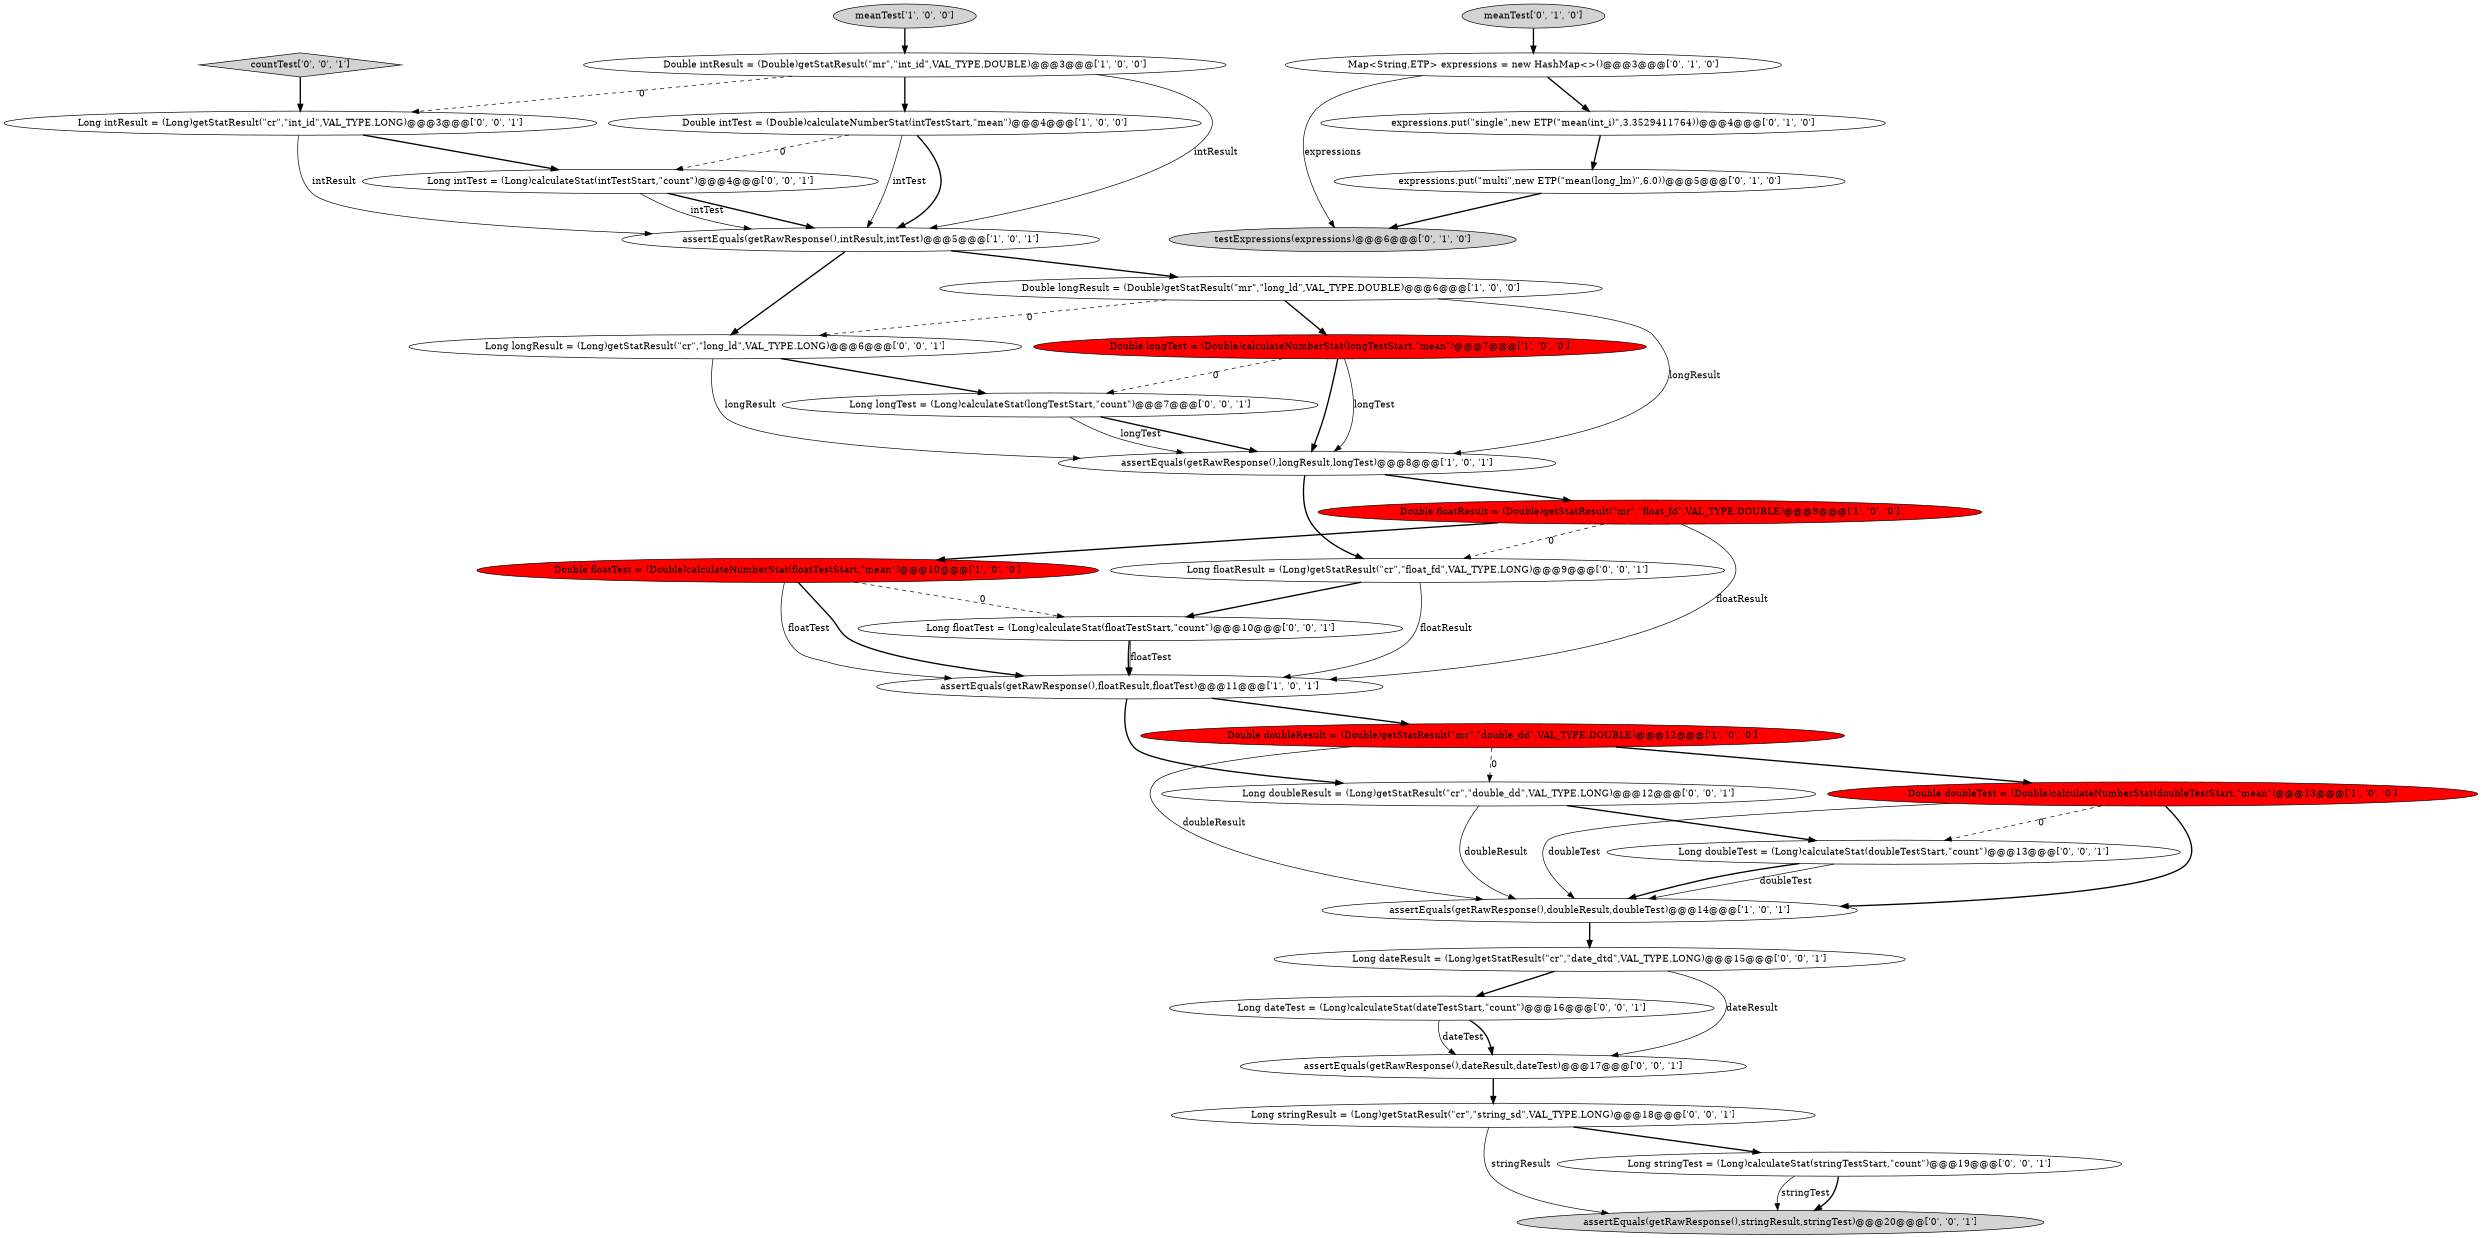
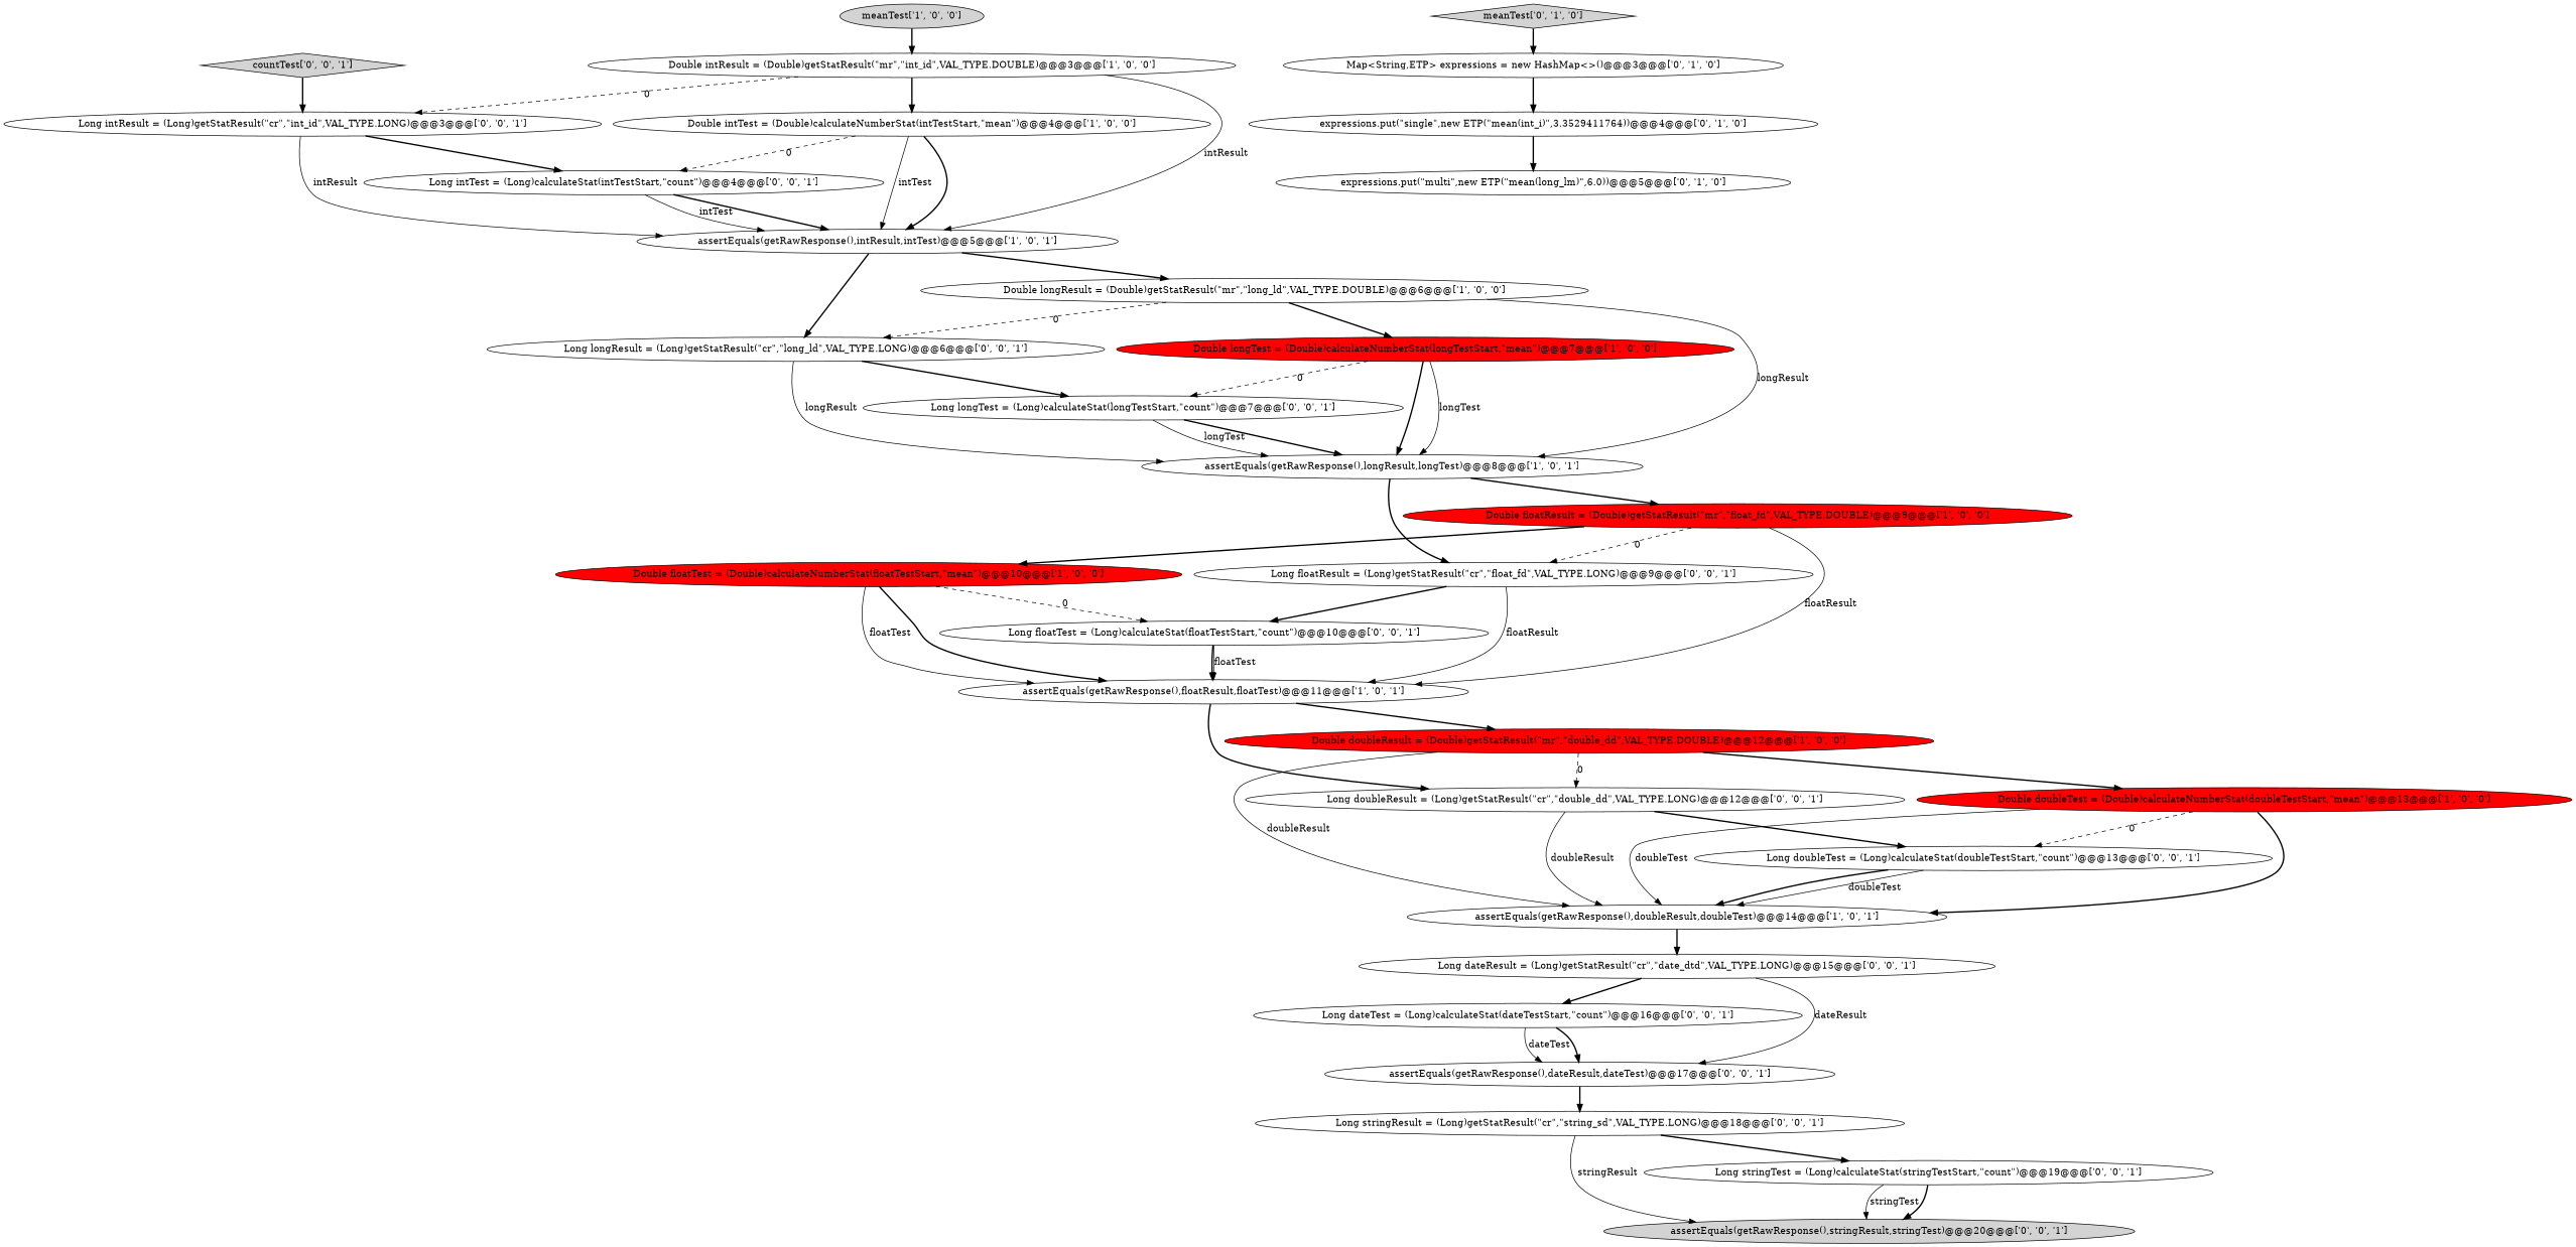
  digraph {
    node [fillcolor=white shape=ellipse style=filled]
    edge [style=bold]
    n1 [label="Long stringResult = (Long)getStatResult(\"cr\",\"string_sd\",VAL_TYPE.LONG)@@@18@@@['0', '0', '1']"]
    n2 [fillcolor=lightgray label="assertEquals(getRawResponse(),stringResult,stringTest)@@@20@@@['0', '0', '1']"]
    n3 [label="Long stringTest = (Long)calculateStat(stringTestStart,\"count\")@@@19@@@['0', '0', '1']"]
    n4 [label="Double intTest = (Double)calculateNumberStat(intTestStart,\"mean\")@@@4@@@['1', '0', '0']"]
    n5 [label="Long intTest = (Long)calculateStat(intTestStart,\"count\")@@@4@@@['0', '0', '1']"]
    n6 [label="assertEquals(getRawResponse(),intResult,intTest)@@@5@@@['1', '0', '1']"]
    n7 [label="Long longResult = (Long)getStatResult(\"cr\",\"long_ld\",VAL_TYPE.LONG)@@@6@@@['0', '0', '1']"]
    n8 [label="Double longResult = (Double)getStatResult(\"mr\",\"long_ld\",VAL_TYPE.DOUBLE)@@@6@@@['1', '0', '0']"]
    n9 [fillcolor=red label="Double floatResult = (Double)getStatResult(\"mr\",\"float_fd\",VAL_TYPE.DOUBLE)@@@9@@@['1', '0', '0']"]
    n10 [label="Long floatResult = (Long)getStatResult(\"cr\",\"float_fd\",VAL_TYPE.LONG)@@@9@@@['0', '0', '1']"]
    n11 [label="assertEquals(getRawResponse(),floatResult,floatTest)@@@11@@@['1', '0', '1']"]
    n12 [fillcolor=red label="Double floatTest = (Double)calculateNumberStat(floatTestStart,\"mean\")@@@10@@@['1', '0', '0']"]
    n13 [label="Long floatTest = (Long)calculateStat(floatTestStart,\"count\")@@@10@@@['0', '0', '1']"]
    n14 [label="Long doubleResult = (Long)getStatResult(\"cr\",\"double_dd\",VAL_TYPE.LONG)@@@12@@@['0', '0', '1']"]
    n15 [fillcolor=red label="Double doubleResult = (Double)getStatResult(\"mr\",\"double_dd\",VAL_TYPE.DOUBLE)@@@12@@@['1', '0', '0']"]
-   n16 [fillcolor=lightgray label="meanTest['0', '1', '0']"]
+   n16 [fillcolor=lightgray label="meanTest['0', '1', '0']" shape=diamond]
    n17 [label="Map<String,ETP> expressions = new HashMap<>()@@@3@@@['0', '1', '0']"]
-   n18 [fillcolor=lightgray label="testExpressions(expressions)@@@6@@@['0', '1', '0']"]
    n19 [label="expressions.put(\"single\",new ETP(\"mean(int_i)\",3.3529411764))@@@4@@@['0', '1', '0']"]
    n20 [label="expressions.put(\"multi\",new ETP(\"mean(long_lm)\",6.0))@@@5@@@['0', '1', '0']"]
    n21 [label="Long intResult = (Long)getStatResult(\"cr\",\"int_id\",VAL_TYPE.LONG)@@@3@@@['0', '0', '1']"]
    n22 [fillcolor=red label="Double doubleTest = (Double)calculateNumberStat(doubleTestStart,\"mean\")@@@13@@@['1', '0', '0']"]
    n23 [label="Long doubleTest = (Long)calculateStat(doubleTestStart,\"count\")@@@13@@@['0', '0', '1']"]
    n24 [label="assertEquals(getRawResponse(),doubleResult,doubleTest)@@@14@@@['1', '0', '1']"]
    n25 [label="Long dateResult = (Long)getStatResult(\"cr\",\"date_dtd\",VAL_TYPE.LONG)@@@15@@@['0', '0', '1']"]
    n26 [label="Long dateTest = (Long)calculateStat(dateTestStart,\"count\")@@@16@@@['0', '0', '1']"]
    n27 [label="assertEquals(getRawResponse(),dateResult,dateTest)@@@17@@@['0', '0', '1']"]
    n28 [label="Double intResult = (Double)getStatResult(\"mr\",\"int_id\",VAL_TYPE.DOUBLE)@@@3@@@['1', '0', '0']"]
    n29 [label="Long longTest = (Long)calculateStat(longTestStart,\"count\")@@@7@@@['0', '0', '1']"]
    n30 [label="assertEquals(getRawResponse(),longResult,longTest)@@@8@@@['1', '0', '1']"]
    n31 [fillcolor=red label="Double longTest = (Double)calculateNumberStat(longTestStart,\"mean\")@@@7@@@['1', '0', '0']"]
    n32 [fillcolor=lightgray label="countTest['0', '0', '1']" shape=diamond]
    n33 [fillcolor=lightgray label="meanTest['1', '0', '0']"]
    n1 -> n2 [label=stringResult style=solid]
    n1 -> n3
    n3 -> n2 [label=stringTest style=solid]
    n3 -> n2
    n4 -> n5 [label=0 style=dashed]
    n4 -> n6
    n4 -> n6 [label=intTest style=solid]
    n5 -> n6
    n5 -> n6 [label=intTest style=solid]
    n6 -> n7
    n6 -> n8
    n7 -> n29
    n7 -> n30 [label=longResult style=solid]
    n8 -> n7 [label=0 style=dashed]
    n8 -> n30 [label=longResult style=solid]
    n8 -> n31
    n9 -> n10 [label=0 style=dashed]
    n9 -> n11 [label=floatResult style=solid]
    n9 -> n12
    n10 -> n11 [label=floatResult style=solid]
    n10 -> n13
    n11 -> n14
    n11 -> n15
    n12 -> n11 [label=floatTest style=solid]
    n12 -> n11
    n12 -> n13 [label=0 style=dashed]
    n13 -> n11
    n13 -> n11 [label=floatTest style=solid]
    n14 -> n23
    n14 -> n24 [label=doubleResult style=solid]
    n15 -> n14 [label=0 style=dashed]
    n15 -> n22
    n15 -> n24 [label=doubleResult style=solid]
    n16 -> n17
-   n17 -> n18 [label=expressions style=solid]
    n17 -> n19
    n19 -> n20
-   n20 -> n18
    n21 -> n5
    n21 -> n6 [label=intResult style=solid]
    n22 -> n23 [label=0 style=dashed]
    n22 -> n24 [label=doubleTest style=solid]
    n22 -> n24
    n23 -> n24 [label=doubleTest style=solid]
    n23 -> n24
    n24 -> n25
    n25 -> n26
    n25 -> n27 [label=dateResult style=solid]
    n26 -> n27 [label=dateTest style=solid]
    n26 -> n27
    n27 -> n1
    n28 -> n4
    n28 -> n6 [label=intResult style=solid]
    n28 -> n21 [label=0 style=dashed]
    n29 -> n30
    n29 -> n30 [label=longTest style=solid]
    n30 -> n9
    n30 -> n10
    n31 -> n29 [label=0 style=dashed]
    n31 -> n30 [label=longTest style=solid]
    n31 -> n30
    n32 -> n21
    n33 -> n28
  }
